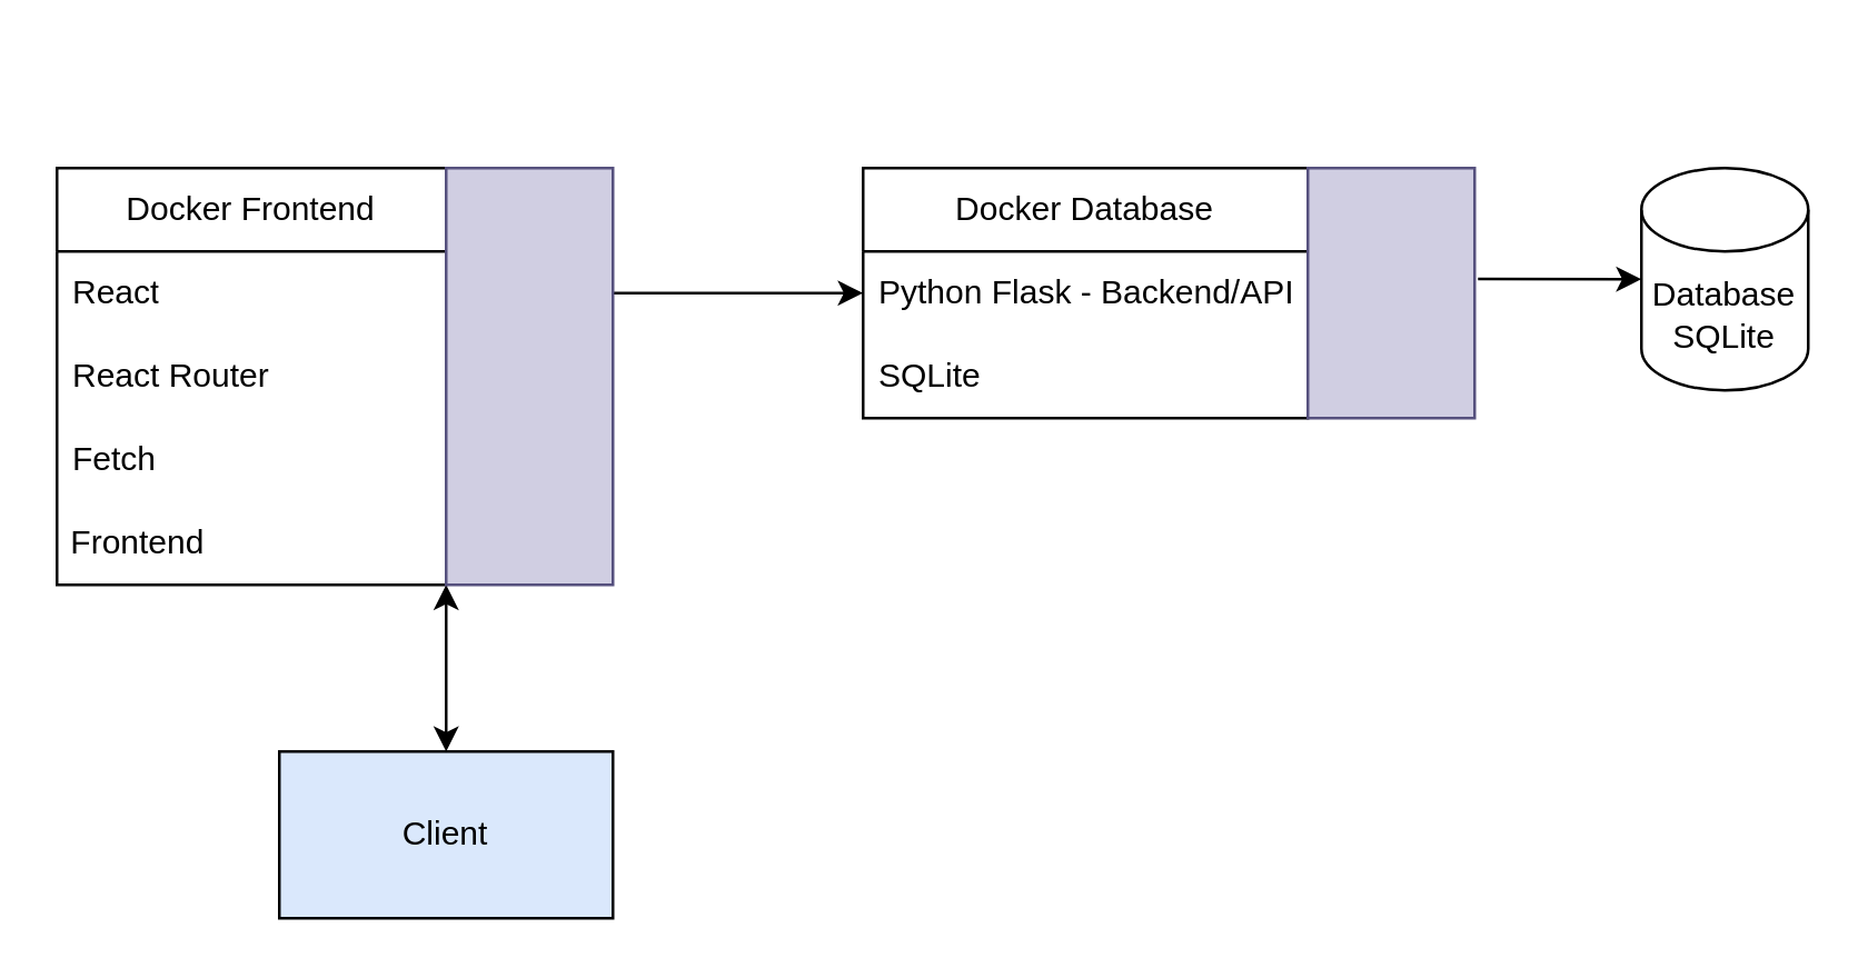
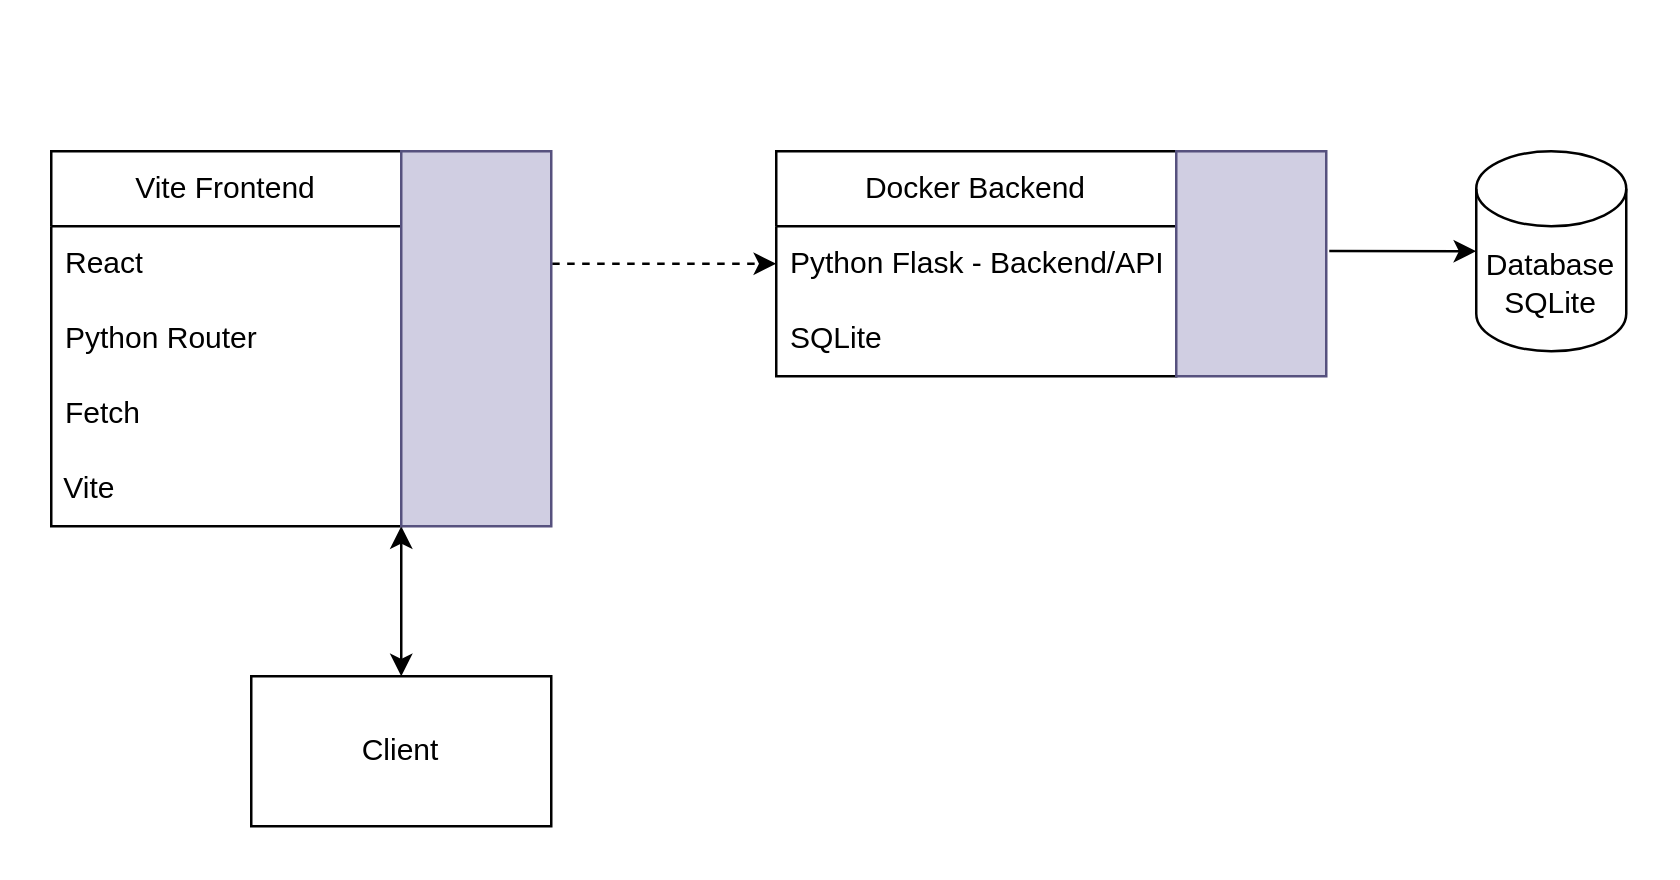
  <mxCell id="0" />
  <mxCell id="1" parent="0" />
  <mxCell id="2" value="Database&lt;br&gt;SQLite" style="shape=cylinder3;whiteSpace=wrap;html=1;boundedLbl=1;backgroundOutline=1;size=15;" parent="1" vertex="1"><mxGeometry x="590" y="60" width="60" height="80" as="geometry" /></mxCell>
- <mxCell id="3" value="Docker Frontend" style="swimlane;fontStyle=0;childLayout=stackLayout;horizontal=1;startSize=30;horizontalStack=0;resizeParent=1;resizeParentMax=0;resizeLast=0;collapsible=1;marginBottom=0;whiteSpace=wrap;html=1;" parent="1" vertex="1"><mxGeometry x="20" y="60" width="140" height="150" as="geometry" /></mxCell>
+ <mxCell id="3" value="Vite Frontend" style="swimlane;fontStyle=0;childLayout=stackLayout;horizontal=1;startSize=30;horizontalStack=0;resizeParent=1;resizeParentMax=0;resizeLast=0;collapsible=1;marginBottom=0;whiteSpace=wrap;html=1;" parent="1" vertex="1"><mxGeometry x="20" y="60" width="140" height="150" as="geometry" /></mxCell>
  <mxCell id="4" value="React" style="text;strokeColor=none;fillColor=none;align=left;verticalAlign=middle;spacingLeft=4;spacingRight=4;overflow=hidden;points=[[0,0.5],[1,0.5]];portConstraint=eastwest;rotatable=0;whiteSpace=wrap;html=1;" parent="3" vertex="1"><mxGeometry y="30" width="140" height="30" as="geometry" /></mxCell>
- <mxCell id="5" value="React Router" style="text;strokeColor=none;fillColor=none;align=left;verticalAlign=middle;spacingLeft=4;spacingRight=4;overflow=hidden;points=[[0,0.5],[1,0.5]];portConstraint=eastwest;rotatable=0;whiteSpace=wrap;html=1;" parent="3" vertex="1"><mxGeometry y="60" width="140" height="30" as="geometry" /></mxCell>
+ <mxCell id="5" value="Python Router" style="text;strokeColor=none;fillColor=none;align=left;verticalAlign=middle;spacingLeft=4;spacingRight=4;overflow=hidden;points=[[0,0.5],[1,0.5]];portConstraint=eastwest;rotatable=0;whiteSpace=wrap;html=1;" parent="3" vertex="1"><mxGeometry y="60" width="140" height="30" as="geometry" /></mxCell>
  <mxCell id="6" value="Fetch" style="text;strokeColor=none;fillColor=none;align=left;verticalAlign=middle;spacingLeft=4;spacingRight=4;overflow=hidden;points=[[0,0.5],[1,0.5]];portConstraint=eastwest;rotatable=0;whiteSpace=wrap;html=1;" parent="3" vertex="1"><mxGeometry y="90" width="140" height="30" as="geometry" /></mxCell>
- <mxCell id="7" value="&amp;nbsp;Frontend" style="text;html=1;strokeColor=none;fillColor=none;align=left;verticalAlign=middle;whiteSpace=wrap;rounded=0;" parent="3" vertex="1"><mxGeometry y="120" width="140" height="30" as="geometry" /></mxCell>
- <mxCell id="8" value="Docker Database" style="swimlane;fontStyle=0;childLayout=stackLayout;horizontal=1;startSize=30;horizontalStack=0;resizeParent=1;resizeParentMax=0;resizeLast=0;collapsible=1;marginBottom=0;whiteSpace=wrap;html=1;" parent="1" vertex="1"><mxGeometry x="310" y="60" width="160" height="90" as="geometry" /></mxCell>
+ <mxCell id="7" value="&amp;nbsp;Vite" style="text;html=1;strokeColor=none;fillColor=none;align=left;verticalAlign=middle;whiteSpace=wrap;rounded=0;" parent="3" vertex="1"><mxGeometry y="120" width="140" height="30" as="geometry" /></mxCell>
+ <mxCell id="8" value="Docker Backend" style="swimlane;fontStyle=0;childLayout=stackLayout;horizontal=1;startSize=30;horizontalStack=0;resizeParent=1;resizeParentMax=0;resizeLast=0;collapsible=1;marginBottom=0;whiteSpace=wrap;html=1;" parent="1" vertex="1"><mxGeometry x="310" y="60" width="160" height="90" as="geometry" /></mxCell>
  <mxCell id="9" value="Python Flask - Backend/API" style="text;strokeColor=none;fillColor=none;align=left;verticalAlign=middle;spacingLeft=4;spacingRight=4;overflow=hidden;points=[[0,0.5],[1,0.5]];portConstraint=eastwest;rotatable=0;whiteSpace=wrap;html=1;" parent="8" vertex="1"><mxGeometry y="30" width="160" height="30" as="geometry" /></mxCell>
  <mxCell id="10" value="SQLite" style="text;strokeColor=none;fillColor=none;align=left;verticalAlign=middle;spacingLeft=4;spacingRight=4;overflow=hidden;points=[[0,0.5],[1,0.5]];portConstraint=eastwest;rotatable=0;whiteSpace=wrap;html=1;" parent="8" vertex="1"><mxGeometry y="60" width="160" height="30" as="geometry" /></mxCell>
- <mxCell id="11" value="" style="endArrow=classic;startArrow=classic;html=1;exitX=1;exitY=0.5;exitDx=0;exitDy=0;entryX=0;entryY=0.5;entryDx=0;entryDy=0;" parent="1" source="4" target="9" edge="1"><mxGeometry width="50" height="50" relative="1" as="geometry"><mxPoint x="320" y="120" as="sourcePoint" /><mxPoint x="370" y="70" as="targetPoint" /></mxGeometry></mxCell>
+ <mxCell id="11" value="" style="endArrow=classic;startArrow=classic;html=1;exitX=1;exitY=0.5;exitDx=0;exitDy=0;entryX=0;entryY=0.5;entryDx=0;entryDy=0;dashed=1;" parent="1" source="4" target="9" edge="1"><mxGeometry width="50" height="50" relative="1" as="geometry"><mxPoint x="320" y="120" as="sourcePoint" /><mxPoint x="370" y="70" as="targetPoint" /></mxGeometry></mxCell>
  <mxCell id="12" value="" style="endArrow=classic;startArrow=none;html=1;exitX=1.02;exitY=0.443;exitDx=0;exitDy=0;entryX=0;entryY=0.5;entryDx=0;entryDy=0;entryPerimeter=0;exitPerimeter=0;" parent="1" source="17" target="2" edge="1"><mxGeometry width="50" height="50" relative="1" as="geometry"><mxPoint x="320" y="120" as="sourcePoint" /><mxPoint x="370" y="70" as="targetPoint" /></mxGeometry></mxCell>
- <mxCell id="13" value="Client" style="rounded=0;whiteSpace=wrap;html=1;fillColor=#dae8fc;" parent="1" vertex="1"><mxGeometry x="100" y="270" width="120" height="60" as="geometry" /></mxCell>
+ <mxCell id="13" value="Client" style="rounded=0;whiteSpace=wrap;html=1;" parent="1" vertex="1"><mxGeometry x="100" y="270" width="120" height="60" as="geometry" /></mxCell>
  <mxCell id="14" value="" style="endArrow=classic;startArrow=classic;html=1;exitX=0.5;exitY=0;exitDx=0;exitDy=0;" parent="1" source="13" edge="1"><mxGeometry width="50" height="50" relative="1" as="geometry"><mxPoint x="230" y="190" as="sourcePoint" /><mxPoint x="160" y="210" as="targetPoint" /></mxGeometry></mxCell>
  <mxCell id="15" value="" style="shape=image;verticalLabelPosition=bottom;labelBackgroundColor=default;verticalAlign=top;aspect=fixed;imageAspect=0;image=https://cdn4.iconfinder.com/data/icons/logos-and-brands/512/97_Docker_logo_logos-1024.png;" parent="1" vertex="1"><mxGeometry x="190" y="20" width="40" height="40" as="geometry" /></mxCell>
  <mxCell id="16" value="" style="shape=image;verticalLabelPosition=bottom;labelBackgroundColor=default;verticalAlign=top;aspect=fixed;imageAspect=0;image=https://cdn4.iconfinder.com/data/icons/logos-and-brands/512/97_Docker_logo_logos-1024.png;" parent="1" vertex="1"><mxGeometry x="430" y="25" width="40" height="40" as="geometry" /></mxCell>
  <mxCell id="17" value="" style="rounded=0;whiteSpace=wrap;html=1;fillColor=#d0cee2;strokeColor=#56517e;" parent="1" vertex="1"><mxGeometry x="470" y="60" width="60" height="90" as="geometry" /></mxCell>
  <mxCell id="18" value="" style="shape=image;verticalLabelPosition=bottom;labelBackgroundColor=default;verticalAlign=top;aspect=fixed;imageAspect=0;image=https://www.pngkey.com/png/full/98-985032_flask-logo-flask-python-icon.png;" parent="1" vertex="1"><mxGeometry x="480.53" y="65" width="27.26" height="35" as="geometry" /></mxCell>
  <mxCell id="19" value="" style="shape=image;verticalLabelPosition=bottom;labelBackgroundColor=default;verticalAlign=top;aspect=fixed;imageAspect=0;image=https://www.pngrepo.com/download/354381/sqlite.png;" vertex="1" parent="1"><mxGeometry x="477.5" y="105" width="45" height="45" as="geometry" /></mxCell>
  <mxCell id="20" value="" style="rounded=0;whiteSpace=wrap;html=1;fillColor=#d0cee2;strokeColor=#56517e;" vertex="1" parent="1"><mxGeometry x="160" y="60" width="60" height="150" as="geometry" /></mxCell>
  <mxCell id="21" value="" style="shape=image;verticalLabelPosition=bottom;labelBackgroundColor=default;verticalAlign=top;aspect=fixed;imageAspect=0;image=https://pluspng.com/img-png/react-logo-png-react-js-logo-history-design-history-and-evolution-5500x3094.png;" vertex="1" parent="1"><mxGeometry x="165.6" y="80.25" width="48.8" height="27.5" as="geometry" /></mxCell>
  <mxCell id="22" value="" style="shape=image;verticalLabelPosition=bottom;labelBackgroundColor=default;verticalAlign=top;aspect=fixed;imageAspect=0;image=https://www.bigscal.com/wp-content/uploads/2022/09/React-Router.png;clipPath=inset(17.74% 24.33% 17.74% 22.67%);" vertex="1" parent="1"><mxGeometry x="160" y="107.13" width="60" height="37.74" as="geometry" /></mxCell>
  <mxCell id="23" value="" style="shape=image;verticalLabelPosition=bottom;labelBackgroundColor=default;verticalAlign=top;aspect=fixed;imageAspect=0;image=https://miro.medium.com/v2/resize:fit:500/1*Q1hL3uMUrjuYD2l8bUI-Bg.png;" vertex="1" parent="1"><mxGeometry x="160" y="143.87" width="60.22" height="36.13" as="geometry" /></mxCell>
  <mxCell id="24" value="" style="shape=image;verticalLabelPosition=bottom;labelBackgroundColor=default;verticalAlign=top;aspect=fixed;imageAspect=0;image=https://seeklogo.com/images/V/vite-logo-BFD4283991-seeklogo.com.png;" vertex="1" parent="1"><mxGeometry x="177.5" y="180" width="25" height="25" as="geometry" /></mxCell>
